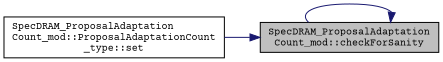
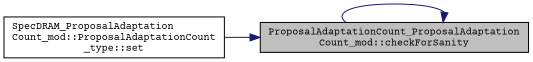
  digraph {
    rankdir=RL
    fontname="Courier Prime"
    node [color=black fontname="Courier Prime" fontsize=10 shape=record style=filled]
    edge [color=midnightblue dir=back fontname="Courier Prime" fontsize=10 labelfontname=Helvetica labelfontsize=10 style=solid]
-   n1 [fillcolor=grey75 fontcolor=black height=0.2 label="SpecDRAM_ProposalAdaptation\lCount_mod::checkForSanity" width=0.4]
+   n1 [fillcolor=grey75 fontcolor=black height=0.2 label="ProposalAdaptationCount_ProposalAdaptation\lCount_mod::checkForSanity" width=0.4]
    n2 [fillcolor=white height=0.2 label="SpecDRAM_ProposalAdaptation\lCount_mod::ProposalAdaptationCount\l_type::set" width=0.4]
    n1 -> n1
    n1 -> n2
  }
